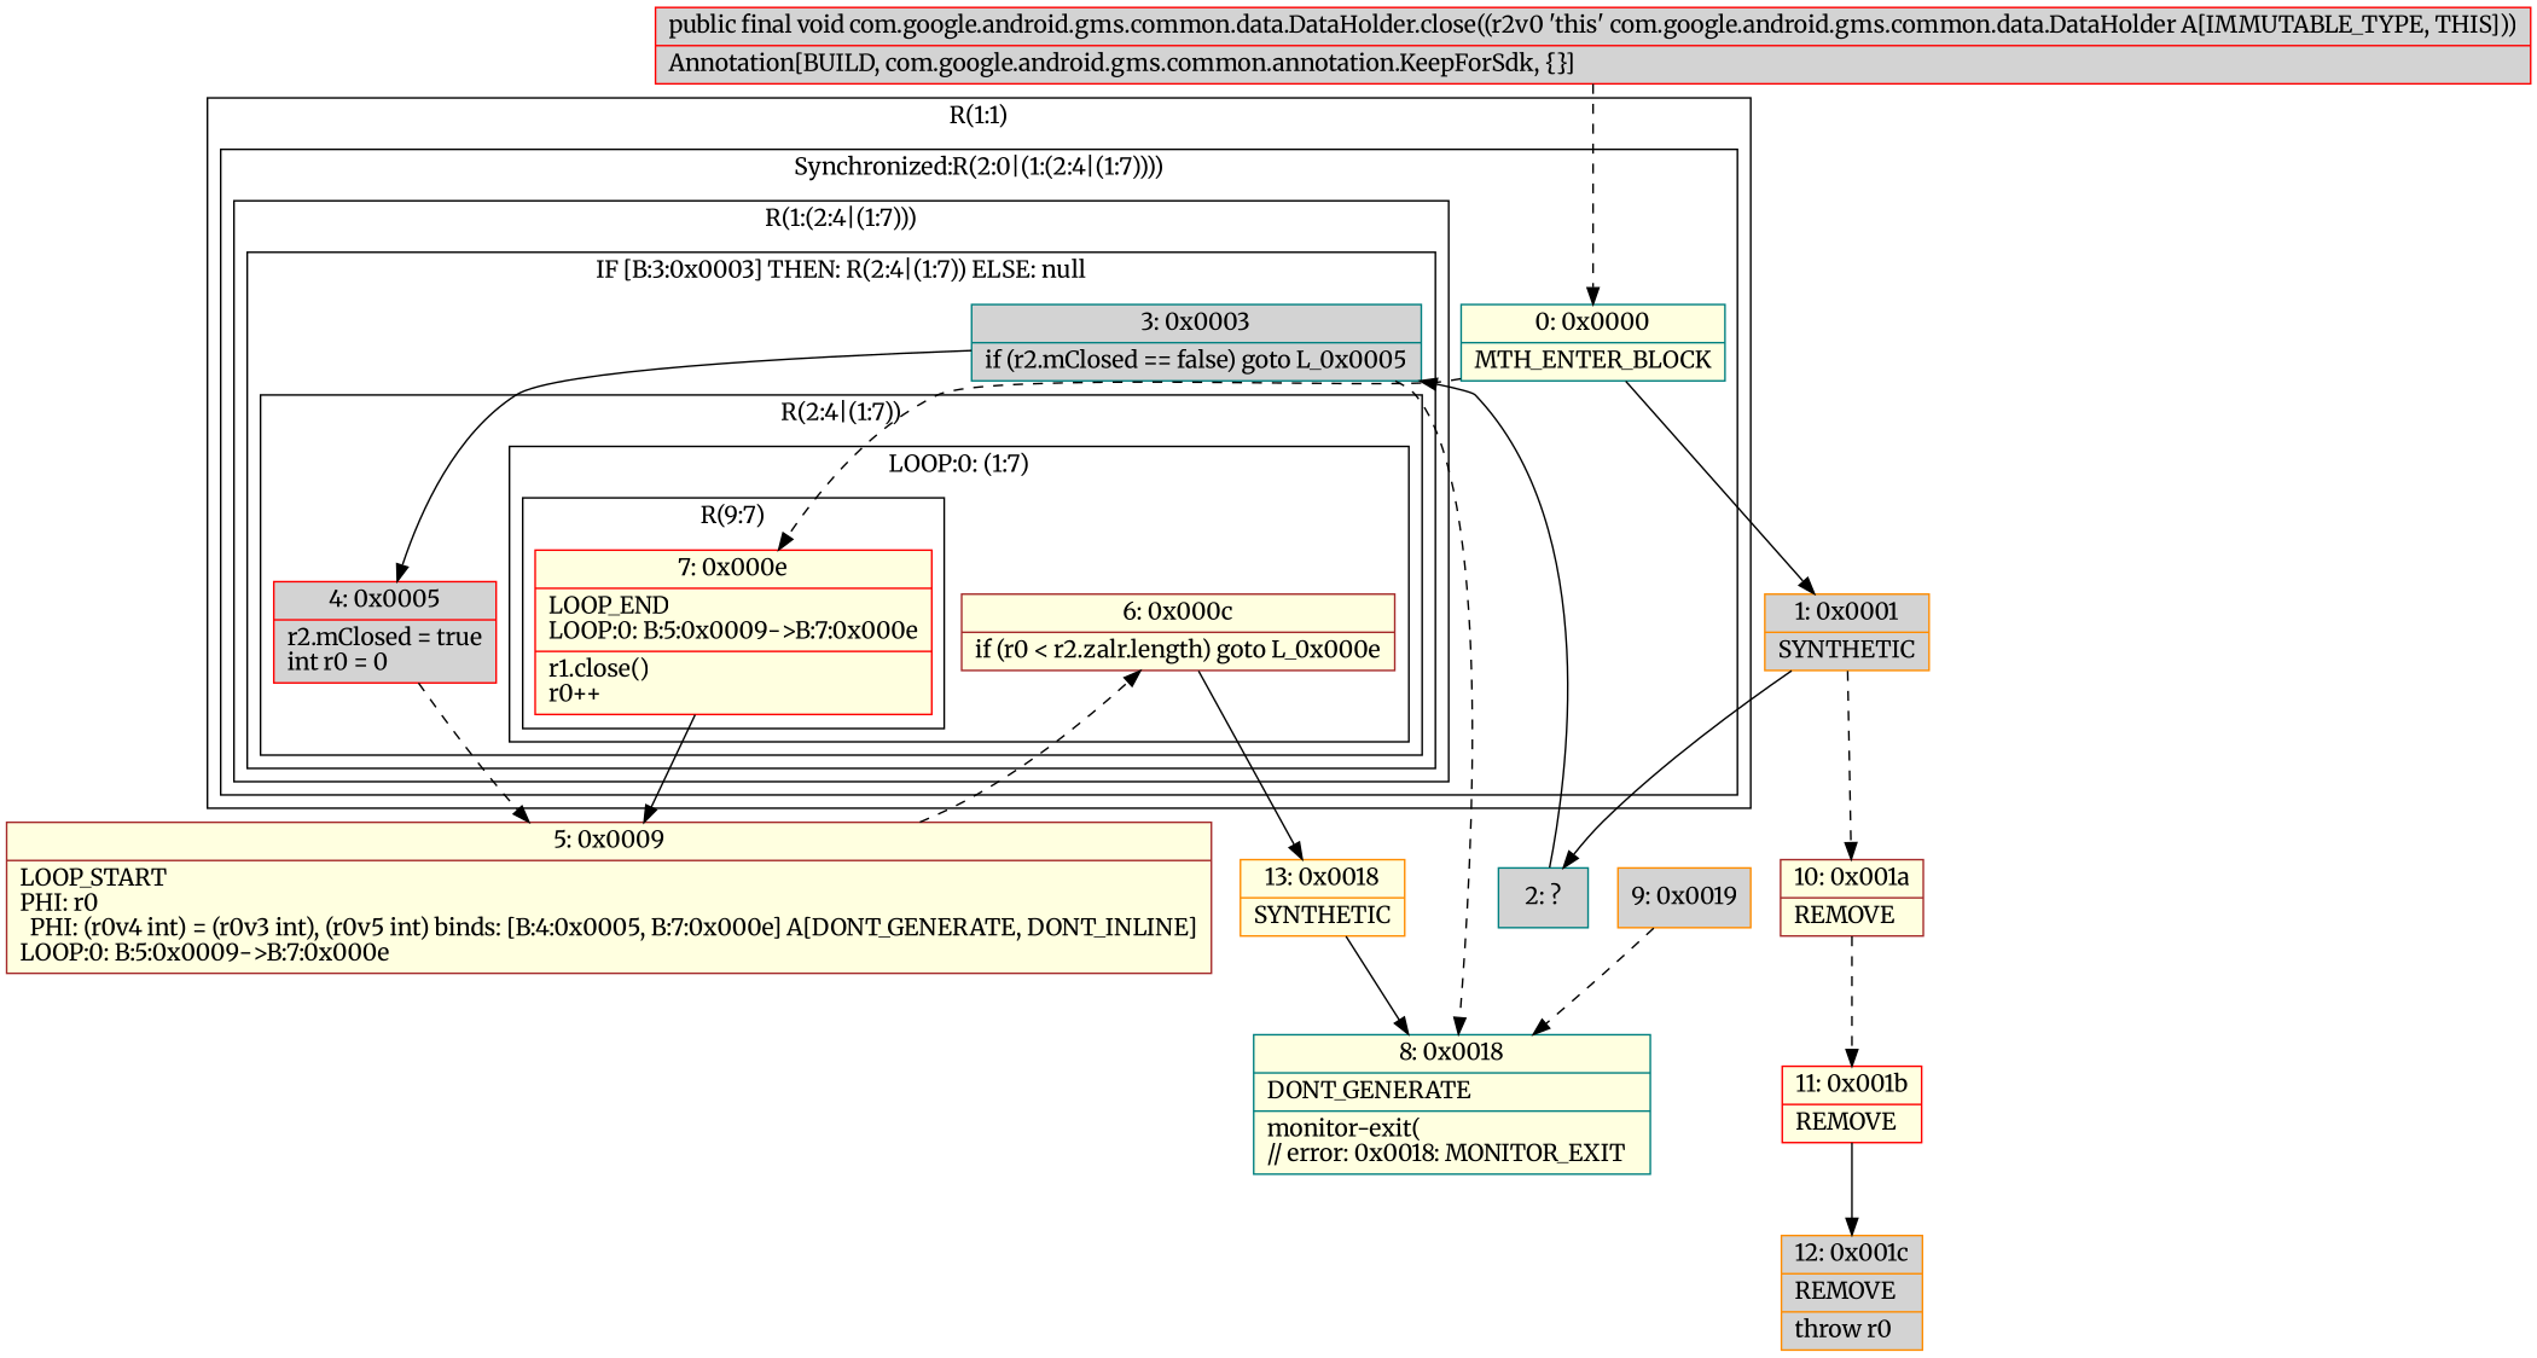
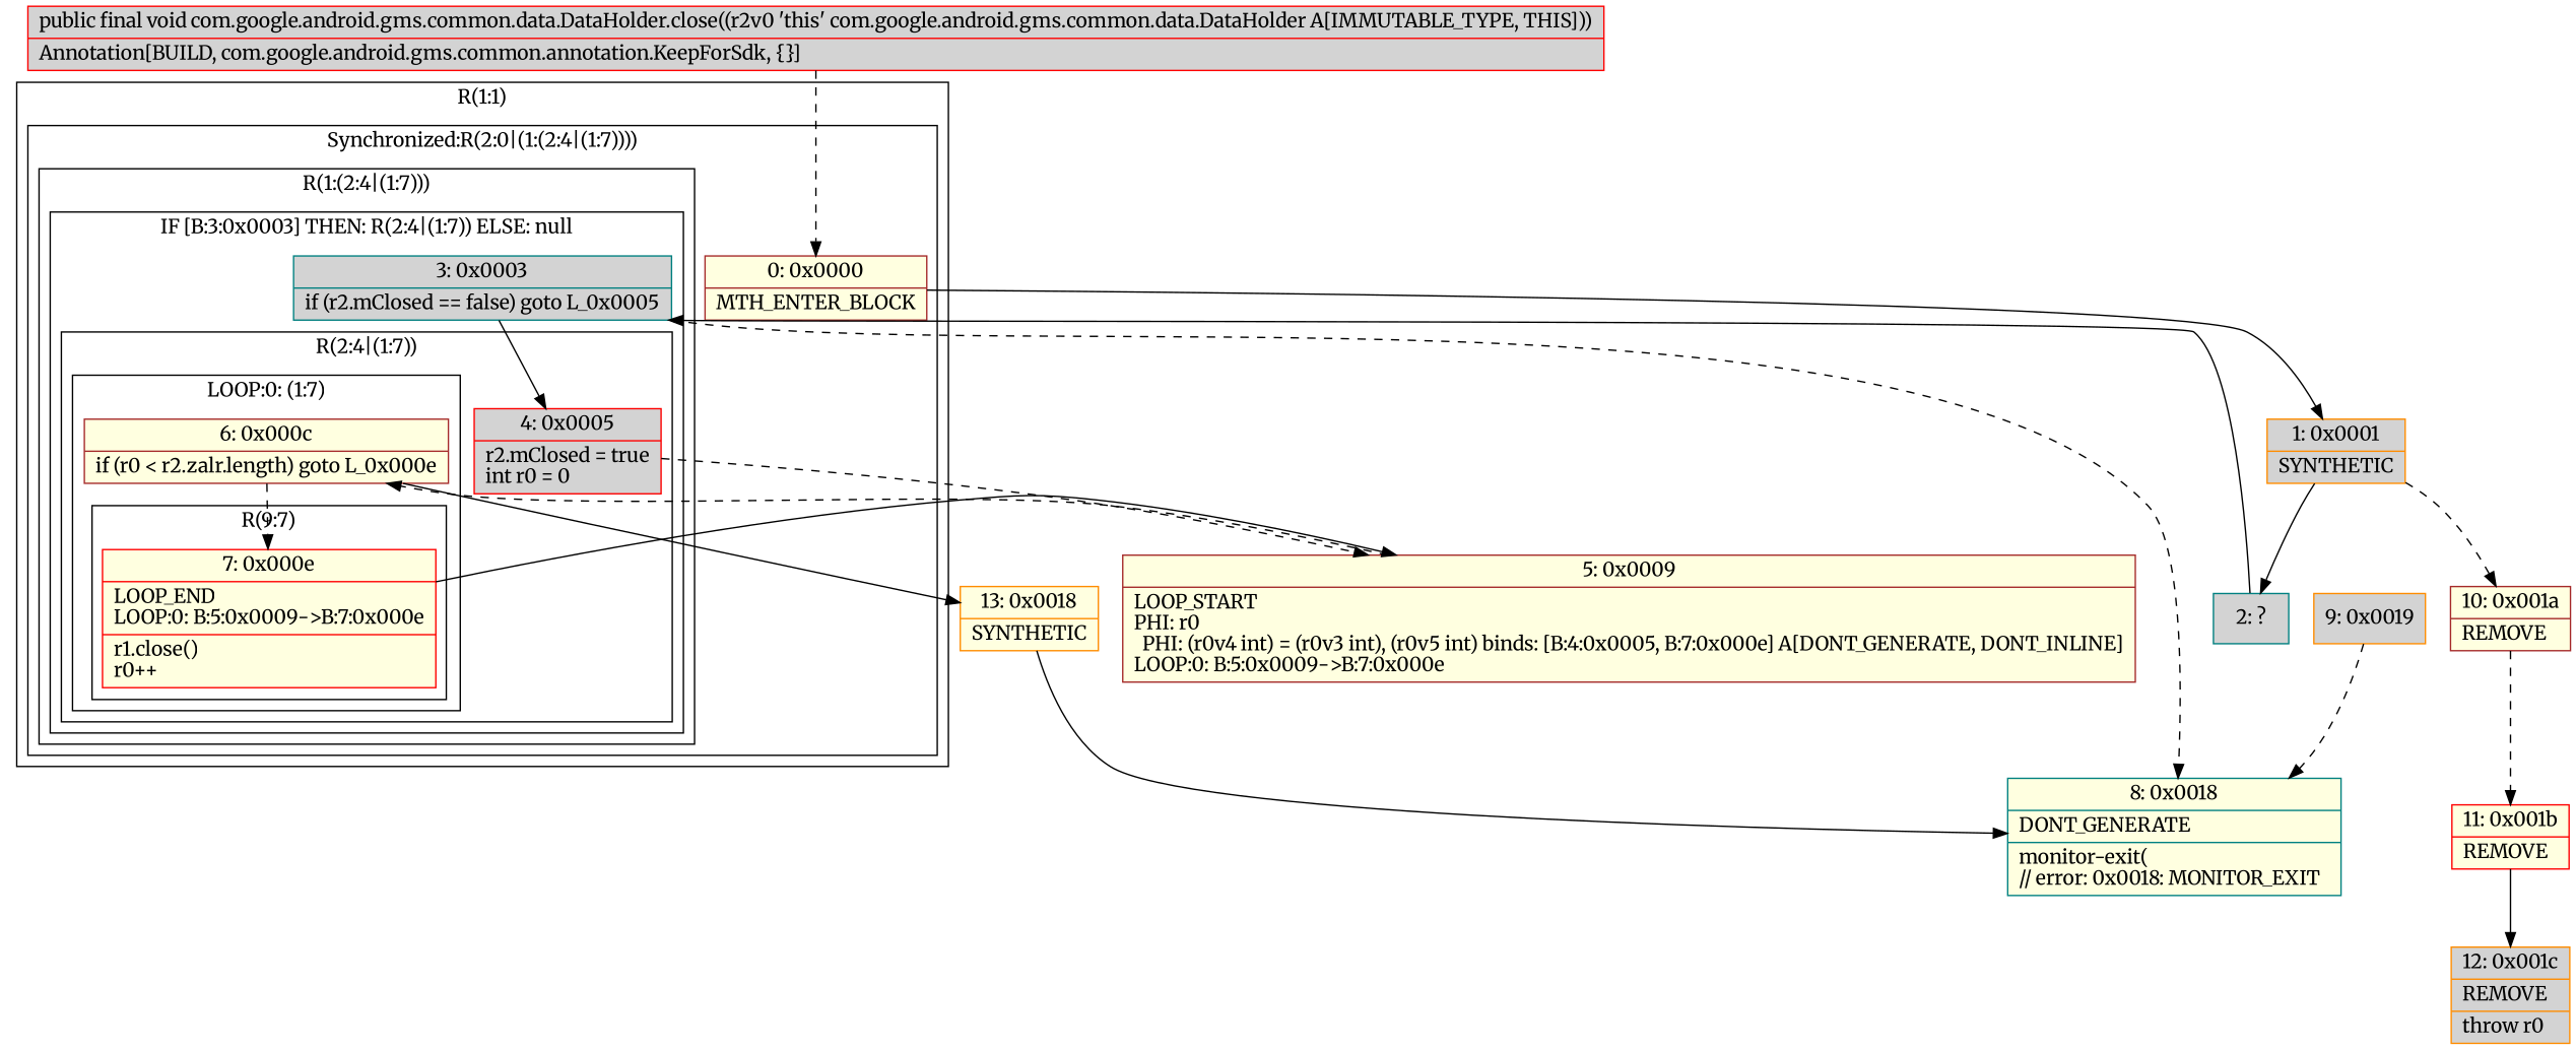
  digraph {
    fontname=Merriweather
    node [color=red fillcolor=lightyellow fontname=Merriweather shape=record style=filled]
    edge [fontname=Merriweather style=solid]
    n1 [label="{7\:\ 0x000e|LOOP_END\lLOOP:0: B:5:0x0009\-\>B:7:0x000e\l|r1.close()\lr0++\l}"]
    n2 [color=brown label="{6\:\ 0x000c|if (r0 \< r2.zalr.length) goto L_0x000e\l}"]
    n3 [fillcolor=lightgrey label="{4\:\ 0x0005|r2.mClosed = true\lint r0 = 0\l}"]
    n4 [color=teal fillcolor=lightgrey label="{3\:\ 0x0003|if (r2.mClosed == false) goto L_0x0005\l}"]
-   n5 [color=teal label="{0\:\ 0x0000|MTH_ENTER_BLOCK\l}"]
+   n5 [color=brown label="{0\:\ 0x0000|MTH_ENTER_BLOCK\l}"]
    n6 [color=brown label="{5\:\ 0x0009|LOOP_START\lPHI: r0 \l  PHI: (r0v4 int) = (r0v3 int), (r0v5 int) binds: [B:4:0x0005, B:7:0x000e] A[DONT_GENERATE, DONT_INLINE]\lLOOP:0: B:5:0x0009\-\>B:7:0x000e\l}"]
    n7 [color=darkorange label="{13\:\ 0x0018|SYNTHETIC\l}"]
    n8 [color=teal label="{8\:\ 0x0018|DONT_GENERATE\l|monitor\-exit(\l\/\/ error: 0x0018: MONITOR_EXIT  \l}"]
    n9 [color=darkorange fillcolor=lightgrey label="{1\:\ 0x0001|SYNTHETIC\l}"]
    n10 [color=teal fillcolor=lightgrey label="{2\:\ ?}"]
    n11 [color=brown label="{10\:\ 0x001a|REMOVE\l}"]
    n12 [label="{11\:\ 0x001b|REMOVE\l}"]
    n13 [color=darkorange fillcolor=lightgrey label="{9\:\ 0x0019}"]
    n14 [color=darkorange fillcolor=lightgrey label="{12\:\ 0x001c|REMOVE\l|throw r0\l}"]
    n15 [fillcolor=lightgrey label="{public final void com.google.android.gms.common.data.DataHolder.close((r2v0 'this' com.google.android.gms.common.data.DataHolder A[IMMUTABLE_TYPE, THIS]))  | Annotation[BUILD, com.google.android.gms.common.annotation.KeepForSdk, \{\}]\l}"]
    subgraph cluster_1 {
      label="R(1:1)"
      subgraph cluster_2 {
        label="Synchronized:R(2:0|(1:(2:4|(1:7))))"
        n5
        subgraph cluster_3 {
          label="R(1:(2:4|(1:7)))"
          subgraph cluster_4 {
            label="IF [B:3:0x0003] THEN: R(2:4|(1:7)) ELSE: null"
            n4
            subgraph cluster_5 {
              label="R(2:4|(1:7))"
              n3
              subgraph cluster_6 {
                label="LOOP:0: (1:7)"
                n2
                subgraph cluster_7 {
                  label="R(9:7)"
                  n1
                }
              }
            }
          }
        }
      }
    }
    n1 -> n6
-   n5 -> n1 [style=dashed]
+   n2 -> n1 [style=dashed]
    n2 -> n7
    n3 -> n6 [style=dashed]
    n4 -> n3
    n4 -> n8 [style=dashed]
    n5 -> n9
    n6 -> n2 [style=dashed]
    n7 -> n8
    n9 -> n10
    n9 -> n11 [style=dashed]
    n10 -> n4
    n11 -> n12 [style=dashed]
    n12 -> n14
    n13 -> n8 [style=dashed]
    n15 -> n5 [style=dashed]
  }
